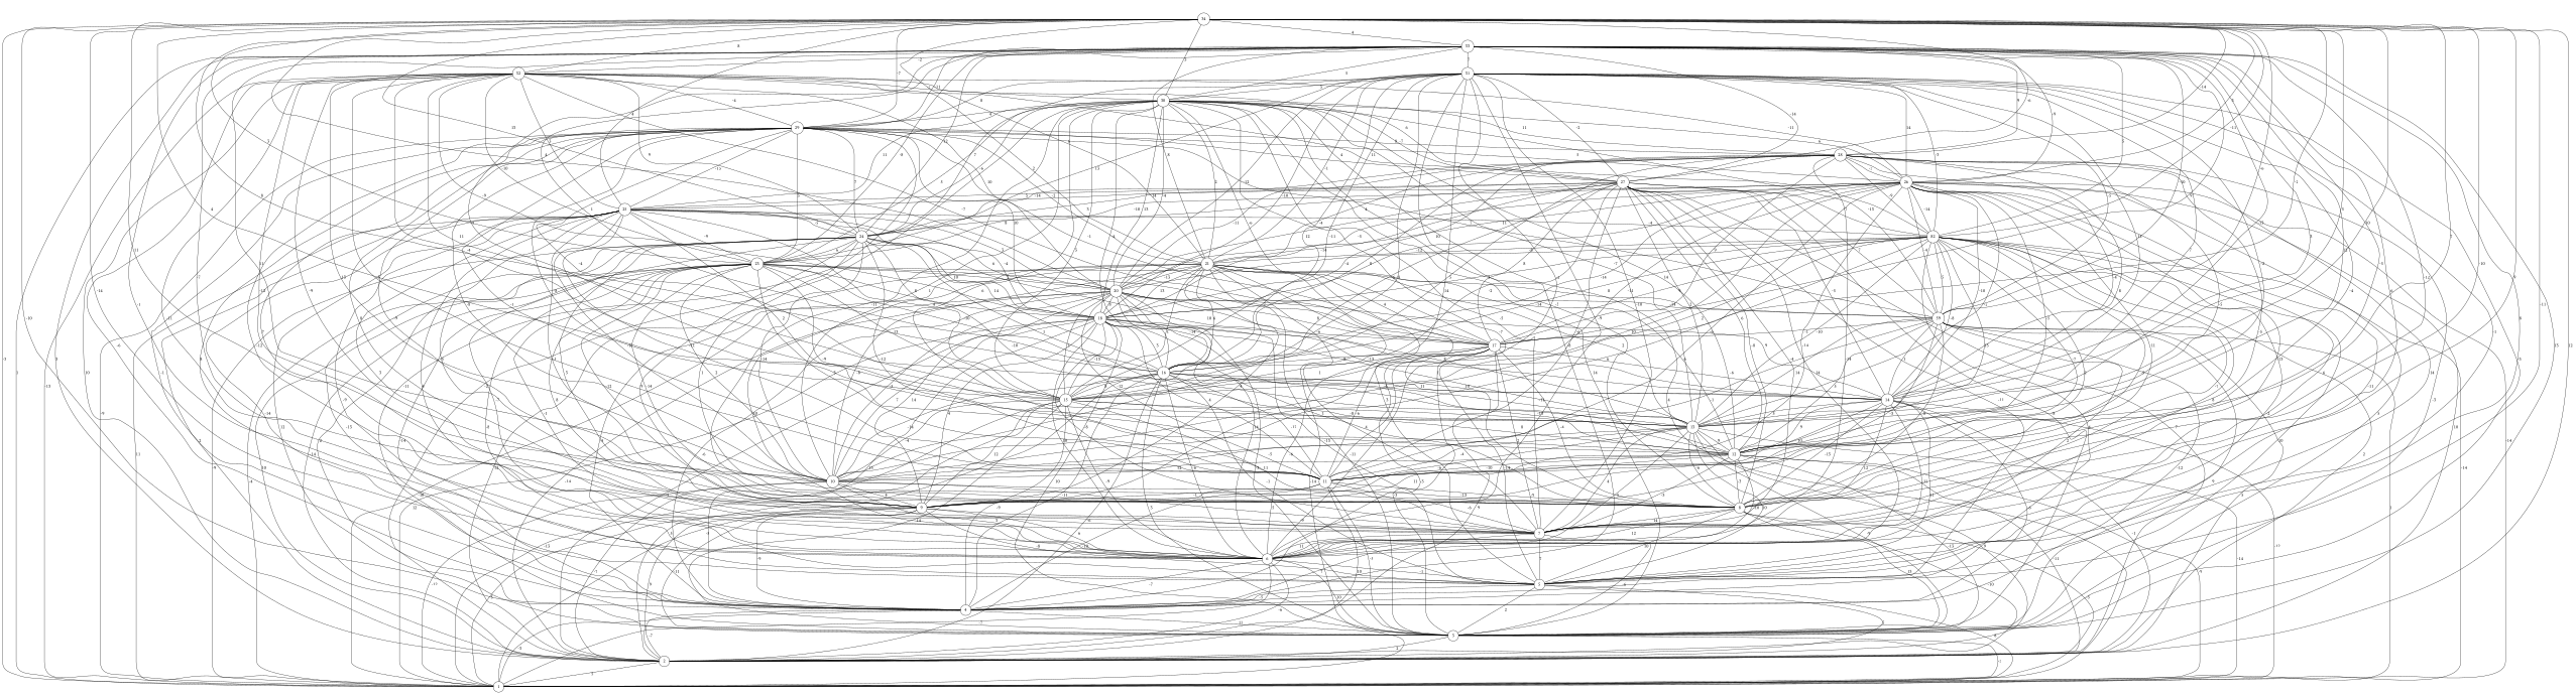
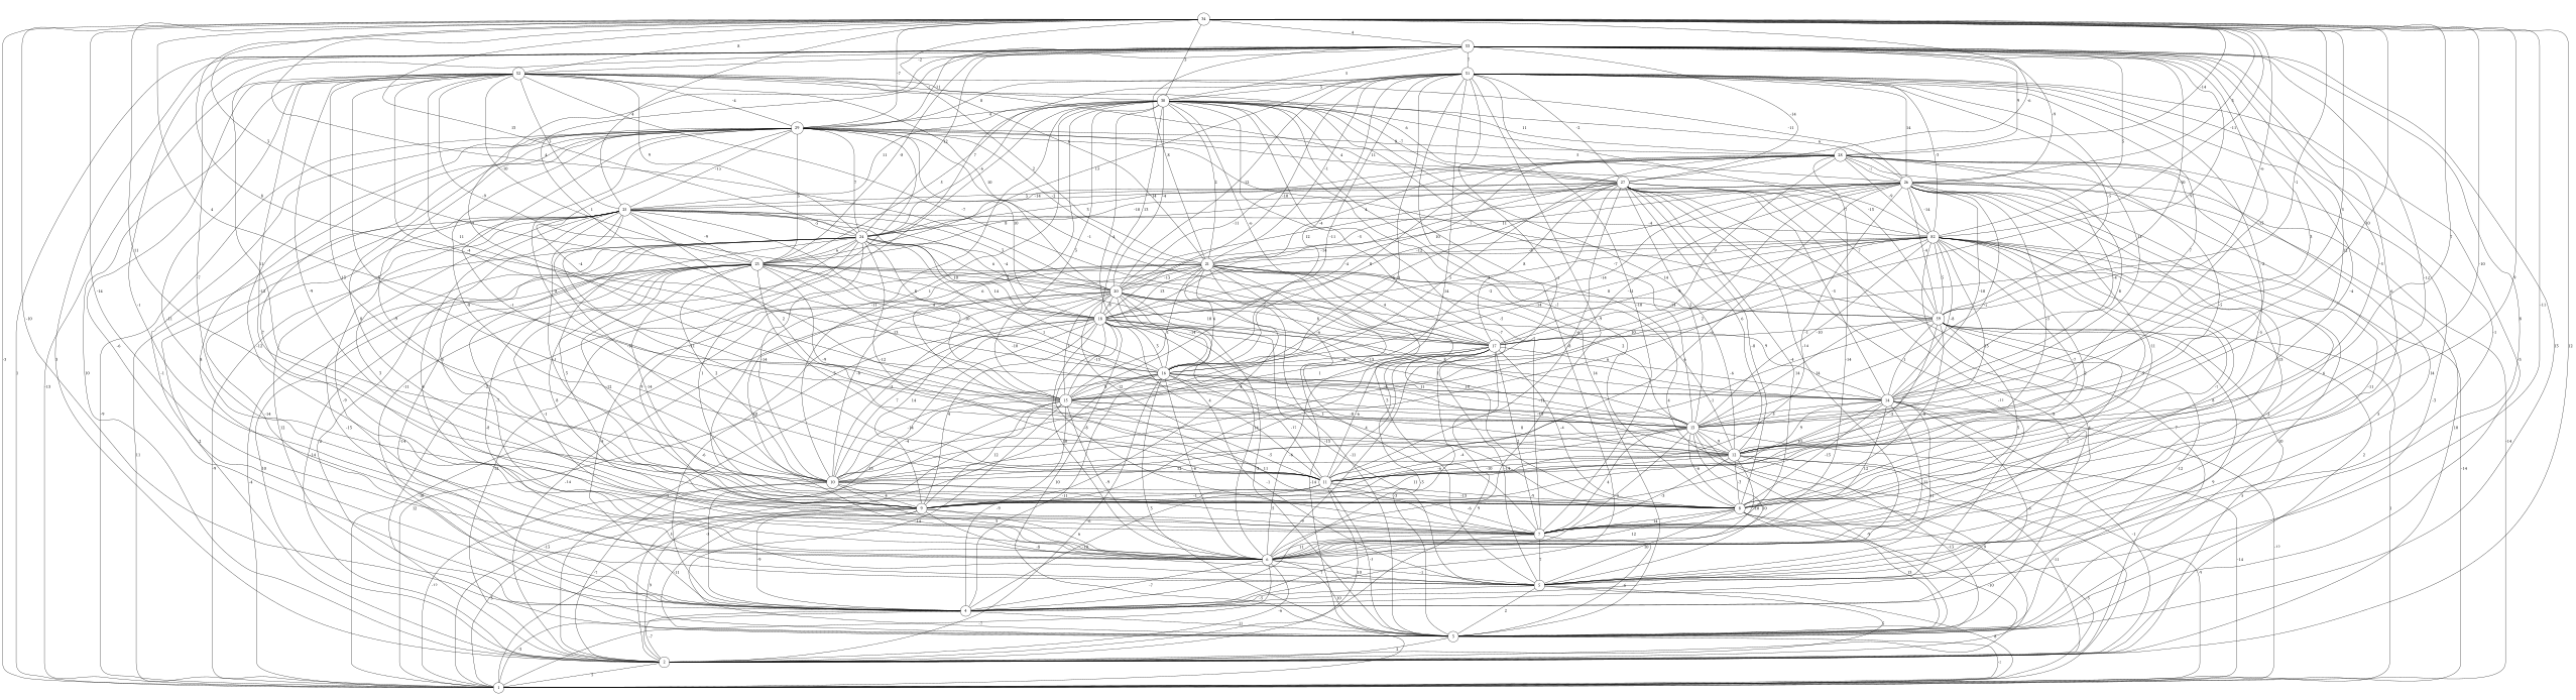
  graph {
    fontname="PT Serif"
    node [fontname="PT Serif" shape=circle]
    edge [fontname="PT Serif"]
    34
    1
    2
    4
    5
    6
    7
    8
    10
    12
    13
    14
    15
    16
    17
    n16 [label=59]
    20
    21
    n19 [label=82]
    23
    24
    25
    26
    27
    28
    29
    30
    32
    33
    3
    9
    11
    18
    31
    34 -- 1 [label=-3]
    34 -- 2 [label=12]
    34 -- 4 [label=-10]
    34 -- 5 [label=-11]
    34 -- 6 [label=-14]
    34 -- 7 [label=9]
    34 -- 8 [label=-10]
    34 -- 10 [label=11]
    34 -- 12 [label=7]
    34 -- 13 [label=10]
    34 -- 14 [label=5]
    34 -- 15 [label=4]
    34 -- 16 [label=8]
    34 -- 17 [label=-2]
    34 -- n16 [label=-6]
    34 -- 20 [label=4]
    34 -- 21 [label=6]
    34 -- n19 [label=-11]
    34 -- 23 [label=3]
    34 -- 24 [label=13]
    34 -- 25 [label=4]
    34 -- 26 [label=3]
    34 -- 27 [label=-6]
    34 -- 28 [label=-14]
    34 -- 29 [label=-7]
    34 -- 30 [label=3]
    34 -- 32 [label=8]
    34 -- 33 [label=4]
    2 -- 1 [label=5]
    4 -- 1 [label=-3]
    4 -- 2 [label=-7]
    4 -- 3 [label=11]
    5 -- 1 [label=8]
    5 -- 2 [label=5]
    5 -- 4 [label=-5]
    5 -- 3 [label=2]
    6 -- 1 [label=-7]
    6 -- 2 [label=-6]
    6 -- 4 [label=-7]
    6 -- 5 [label=-1]
    6 -- 3 [label=10]
    7 -- 4 [label=7]
    7 -- 5 [label=7]
    7 -- 6 [label=11]
    7 -- 3 [label=-6]
    8 -- 1 [label=-5]
    8 -- 2 [label=-10]
    8 -- 5 [label=10]
    8 -- 6 [label=12]
    8 -- 7 [label=14]
    8 -- 3 [label=13]
    10 -- 1 [label=-12]
    10 -- 2 [label=-7]
    10 -- 6 [label=3]
    10 -- 7 [label=5]
    10 -- 8 [label=-13]
    10 -- 9 [label=4]
    12 -- 1 [label=-9]
    12 -- 2 [label=-11]
    12 -- 6 [label=-10]
    12 -- 7 [label=-3]
    12 -- 8 [label=-3]
    12 -- 10 [label=12]
    12 -- 3 [label=-13]
    12 -- 9 [label=11]
    12 -- 11 [label=-10]
    13 -- 1 [label=-14]
    13 -- 2 [label=9]
    13 -- 5 [label=10]
    13 -- 6 [label=5]
    13 -- 7 [label=4]
    13 -- 8 [label=-6]
    13 -- 10 [label=-5]
    13 -- 12 [label=9]
    13 -- 3 [label=-9]
    13 -- 9 [label=-6]
    13 -- 11 [label=-4]
    14 -- 1 [label=-12]
    14 -- 2 [label=-1]
    14 -- 4 [label=-6]
    14 -- 5 [label=11]
    14 -- 6 [label=-11]
    14 -- 7 [label=12]
    14 -- 8 [label=-13]
    14 -- 12 [label=9]
    14 -- 13 [label=5]
    14 -- 11 [label=10]
    15 -- 1 [label=-13]
    15 -- 2 [label=5]
    15 -- 4 [label=-9]
    15 -- 6 [label=-9]
    15 -- 7 [label=11]
    15 -- 10 [label=-4]
    15 -- 12 [label=8]
    15 -- 13 [label=-8]
    15 -- 3 [label=14]
    15 -- 9 [label=12]
    16 -- 1 [label=-8]
    16 -- 2 [label=-6]
    16 -- 4 [label=-11]
    16 -- 5 [label=-1]
    16 -- 6 [label=-6]
    16 -- 10 [label=-14]
    16 -- 12 [label=-13]
    16 -- 13 [label=-11]
    16 -- 14 [label=11]
    16 -- 15 [label=8]
    16 -- 3 [label=3]
    16 -- 11 [label=-12]
    17 -- 2 [label=9]
    17 -- 4 [label=-3]
    17 -- 5 [label=-14]
    17 -- 6 [label=-6]
    17 -- 7 [label=2]
    17 -- 8 [label=-4]
    17 -- 14 [label=-6]
    17 -- 15 [label=1]
    17 -- 16 [label=8]
    17 -- 3 [label=-3]
    17 -- 11 [label=-6]
    n16 -- 1 [label=1]
    n16 -- 2 [label=5]
    n16 -- 4 [label=-12]
    n16 -- 6 [label=2]
-   n16 -- 12 [label=5]
+   n16 -- 7 [label=5]
    n16 -- 8 [label=-8]
    n16 -- 10 [label=-1]
    n16 -- 13 [label=14]
    n16 -- 14 [label=1]
    n16 -- 17 [label=-1]
    n16 -- 3 [label=9]
    n16 -- 9 [label=-3]
    20 -- 1 [label=-10]
    20 -- 2 [label=-14]
    20 -- 4 [label=-6]
    20 -- 5 [label=-13]
    20 -- 6 [label=14]
    20 -- 10 [label=-8]
    20 -- 13 [label=8]
    20 -- 14 [label=9]
    20 -- 15 [label=1]
    20 -- 16 [label=-14]
    20 -- 17 [label=8]
    20 -- n16 [label=-14]
    20 -- 3 [label=-3]
    20 -- 9 [label=14]
    20 -- 11 [label=-12]
    20 -- 18 [label=8]
    21 -- 1 [label=-14]
    21 -- 2 [label=12]
    21 -- 4 [label=-8]
    21 -- 5 [label=4]
    21 -- 6 [label=10]
    21 -- 7 [label=3]
    21 -- 8 [label=10]
    21 -- 10 [label=-8]
    21 -- 12 [label=6]
    21 -- 13 [label=2]
    21 -- 15 [label=1]
    21 -- 16 [label=6]
    21 -- 17 [label=4]
    21 -- 20 [label=-13]
    21 -- 3 [label=-11]
    21 -- 9 [label=4]
    21 -- 18 [label=13]
    n19 -- 1 [label=-14]
    n19 -- 2 [label=2]
    n19 -- 4 [label=4]
    n19 -- 5 [label=-2]
    n19 -- 6 [label=8]
    n19 -- 7 [label=-7]
    n19 -- 8 [label=-5]
    n19 -- 10 [label=6]
    n19 -- 12 [label=13]
    n19 -- 13 [label=-10]
    n19 -- 14 [label=-8]
    n19 -- 15 [label=2]
    n19 -- 16 [label=-14]
    n19 -- 17 [label=9]
    n19 -- n16 [label=5]
    n19 -- 20 [label=-4]
    n19 -- 21 [label=-8]
    n19 -- 3 [label=10]
    n19 -- 9 [label=2]
    n19 -- 11 [label=-7]
    n19 -- 18 [label=1]
    23 -- 1 [label=-4]
    23 -- 2 [label=10]
    23 -- 4 [label=-14]
    23 -- 5 [label=-8]
    23 -- 6 [label=-1]
    23 -- 7 [label=8]
    23 -- 8 [label=-14]
    23 -- 10 [label=2]
    23 -- 12 [label=-9]
    23 -- 15 [label=13]
    23 -- 16 [label=-10]
    23 -- 17 [label=7]
    23 -- n16 [label=8]
    23 -- 20 [label=2]
    23 -- 9 [label=-12]
    23 -- 11 [label=3]
    23 -- 18 [label=8]
    24 -- 1 [label=-9]
    24 -- 2 [label=-14]
    24 -- 4 [label=-13]
    24 -- 6 [label=-7]
    24 -- 7 [label=9]
    24 -- 8 [label=1]
    24 -- 10 [label=-14]
    24 -- 12 [label=-10]
    24 -- 13 [label=1]
    24 -- 14 [label=10]
    24 -- 20 [label=6]
    24 -- 23 [label=6]
    24 -- 3 [label=2]
    24 -- 9 [label=3]
    24 -- 11 [label=-12]
    24 -- 18 [label=10]
    25 -- 1 [label=11]
    25 -- 2 [label=2]
    25 -- 4 [label=-14]
    25 -- 5 [label=-9]
    25 -- 6 [label=4]
    25 -- 7 [label=3]
    25 -- 8 [label=-5]
    25 -- 10 [label=-10]
    25 -- 13 [label=2]
    25 -- 15 [label=4]
    25 -- 16 [label=14]
    25 -- 20 [label=3]
    25 -- n19 [label=-4]
    25 -- 23 [label=-9]
    25 -- 24 [label=-5]
    25 -- 3 [label=12]
    25 -- 9 [label=5]
    25 -- 11 [label=-11]
    25 -- 18 [label=-4]
    26 -- 1 [label=-14]
    26 -- 2 [label=10]
    26 -- 5 [label=-11]
    26 -- 6 [label=6]
    26 -- 7 [label=-13]
    26 -- 8 [label=11]
    26 -- 10 [label=10]
    26 -- 12 [label=-5]
    26 -- 13 [label=-2]
    26 -- 14 [label=-10]
    26 -- 15 [label=-11]
    26 -- 16 [label=-14]
    26 -- n16 [label=-4]
    26 -- 20 [label=-5]
    26 -- 21 [label=11]
    26 -- n19 [label=-14]
    26 -- 24 [label=-10]
    26 -- 25 [label=14]
    26 -- 3 [label=5]
    26 -- 9 [label=-14]
    26 -- 11 [label=-6]
    26 -- 18 [label=-12]
    27 -- 2 [label=7]
    27 -- 4 [label=-11]
    27 -- 6 [label=14]
    27 -- 7 [label=-4]
    27 -- 8 [label=-8]
    27 -- 12 [label=6]
    27 -- 13 [label=2]
    27 -- 14 [label=-5]
    27 -- 15 [label=-2]
    27 -- 16 [label=-6]
    27 -- 17 [label=8]
    27 -- n16 [label=7]
    27 -- 20 [label=12]
    27 -- n19 [label=-7]
    27 -- 23 [label=8]
    27 -- 24 [label=3]
    27 -- 25 [label=3]
    27 -- 3 [label=-8]
    27 -- 11 [label=-6]
    27 -- 18 [label=-14]
    28 -- 5 [label=14]
    28 -- 6 [label=-14]
    28 -- 8 [label=-5]
    28 -- 12 [label=-5]
    28 -- 13 [label=8]
    28 -- 14 [label=-4]
    28 -- 15 [label=5]
    28 -- 16 [label=8]
    28 -- 17 [label=9]
    28 -- 20 [label=-11]
    28 -- 21 [label=4]
    28 -- n19 [label=-9]
    28 -- 24 [label=-14]
    28 -- 26 [label=-3]
    28 -- 3 [label=-3]
    28 -- 18 [label=10]
    29 -- 1 [label=-9]
    29 -- 4 [label=-1]
    29 -- 5 [label=8]
    29 -- 6 [label=-12]
    29 -- 7 [label=7]
    29 -- 8 [label=-9]
    29 -- 10 [label=-8]
    29 -- 12 [label=-8]
    29 -- 15 [label=-4]
    29 -- 17 [label=-1]
    29 -- n16 [label=7]
    29 -- 21 [label=-2]
    29 -- 23 [label=3]
    29 -- 24 [label=7]
    29 -- 25 [label=-13]
    29 -- 26 [label=5]
    29 -- 27 [label=4]
    29 -- 28 [label=8]
    29 -- 3 [label=-11]
    29 -- 9 [label=8]
    29 -- 11 [label=-1]
    29 -- 18 [label=10]
    30 -- 1 [label=4]
    30 -- 2 [label=-2]
    30 -- 6 [label=-7]
    30 -- 7 [label=-5]
    30 -- 8 [label=-5]
    30 -- 10 [label=1]
    30 -- 12 [label=14]
    30 -- 13 [label=-7]
    30 -- 15 [label=3]
    30 -- 16 [label=-4]
    30 -- 17 [label=-6]
    30 -- n16 [label=-13]
    30 -- 20 [label=-4]
    30 -- 21 [label=2]
    30 -- 23 [label=5]
    30 -- 24 [label=-6]
    30 -- 25 [label=11]
    30 -- 26 [label=6]
    30 -- 27 [label=-7]
    30 -- 28 [label=11]
    30 -- 29 [label=4]
    30 -- 3 [label=14]
    30 -- 9 [label=-11]
    30 -- 11 [label=6]
    30 -- 18 [label=13]
    32 -- 1 [label=-13]
    32 -- 2 [label=10]
    32 -- 4 [label=-6]
    32 -- 6 [label=-11]
    32 -- 8 [label=-9]
    32 -- 10 [label=13]
    32 -- 13 [label=-4]
    32 -- 14 [label=11]
    32 -- 17 [label=-7]
    32 -- 20 [label=10]
    32 -- 21 [label=2]
    32 -- n19 [label=11]
    32 -- 23 [label=-10]
    32 -- 24 [label=9]
    32 -- 25 [label=3]
    32 -- 26 [label=-11]
    32 -- 27 [label=6]
    32 -- 29 [label=-4]
    32 -- 30 [label=-3]
    32 -- 9 [label=-12]
    32 -- 11 [label=5]
    32 -- 18 [label=-9]
    33 -- 1 [label=1]
    33 -- 2 [label=3]
    33 -- 5 [label=8]
    33 -- 6 [label=-1]
    33 -- 7 [label=6]
    33 -- 8 [label=-12]
    33 -- 10 [label=11]
    33 -- 12 [label=12]
    33 -- 13 [label=3]
    33 -- 14 [label=-13]
    33 -- 15 [label=1]
    33 -- 16 [label=1]
    33 -- 17 [label=9]
    33 -- n16 [label=-10]
    33 -- 21 [label=8]
    33 -- n19 [label=5]
    33 -- 23 [label=-8]
    33 -- 24 [label=12]
    33 -- 26 [label=-9]
    33 -- 27 [label=-14]
    33 -- 28 [label=9]
    33 -- 29 [label=-11]
    33 -- 30 [label=5]
    33 -- 32 [label=-2]
    33 -- 3 [label=13]
    33 -- 9 [label=-7]
    33 -- 11 [label=-5]
    33 -- 31 [label=7]
    3 -- 1 [label=-3]
    3 -- 2 [label=2]
    9 -- 1 [label=5]
    9 -- 2 [label=9]
    9 -- 4 [label=-9]
    9 -- 5 [label=-8]
    9 -- 6 [label=6]
    9 -- 7 [label=-9]
    9 -- 3 [label=-11]
    11 -- 2 [label=10]
    11 -- 4 [label=-10]
    11 -- 7 [label=-6]
    11 -- 8 [label=-9]
    11 -- 3 [label=-5]
    11 -- 9 [label=-1]
    18 -- 1 [label=12]
    18 -- 2 [label=-5]
    18 -- 4 [label=13]
    18 -- 6 [label=10]
    18 -- 7 [label=-8]
    18 -- 8 [label=1]
    18 -- 10 [label=7]
    18 -- 12 [label=-4]
    18 -- 13 [label=1]
    18 -- 14 [label=-13]
    18 -- 15 [label=-13]
    18 -- 16 [label=3]
    18 -- 17 [label=-6]
    18 -- 3 [label=10]
    18 -- 9 [label=4]
    18 -- 11 [label=4]
    31 -- 4 [label=-8]
    31 -- 5 [label=-1]
    31 -- 6 [label=-9]
    31 -- 7 [label=-10]
    31 -- 8 [label=-4]
    31 -- 10 [label=8]
    31 -- 12 [label=-2]
    31 -- 13 [label=7]
    31 -- 14 [label=11]
    31 -- 15 [label=-11]
    31 -- 16 [label=-4]
    31 -- n16 [label=-5]
    31 -- 20 [label=-12]
    31 -- 21 [label=-1]
    31 -- n19 [label=-3]
    31 -- 23 [label=13]
    31 -- 24 [label=7]
    31 -- 26 [label=14]
    31 -- 27 [label=-2]
    31 -- 29 [label=8]
    31 -- 30 [label=3]
    31 -- 3 [label=-3]
    31 -- 9 [label=14]
    31 -- 11 [label=-2]
    31 -- 18 [label=-10]
  }
